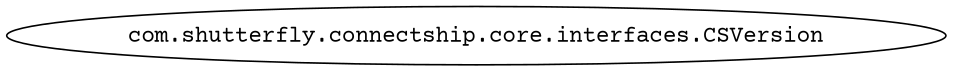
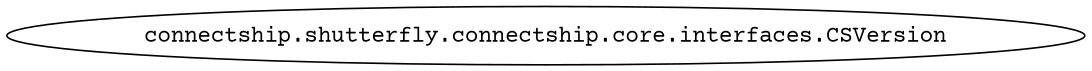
  digraph {
    concentrate=true
    rankdir=LR
    ranksep=2.0
    fontname="Courier Prime"
-   "com.shutterfly.connectship.core.interfaces.CSVersion" [fontname="Courier Prime"]
+   "com.shutterfly.connectship.core.interfaces.CSVersion" [fontname="Courier Prime" label="connectship.shutterfly.connectship.core.interfaces.CSVersion"]
  }
